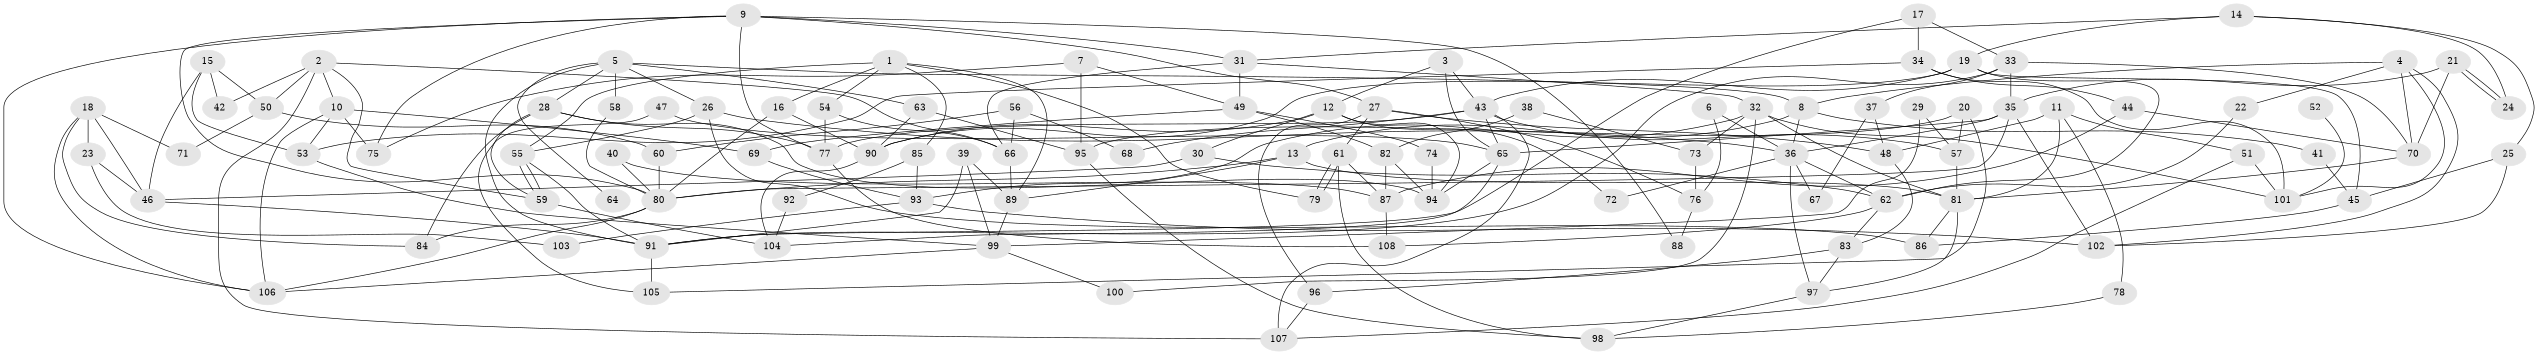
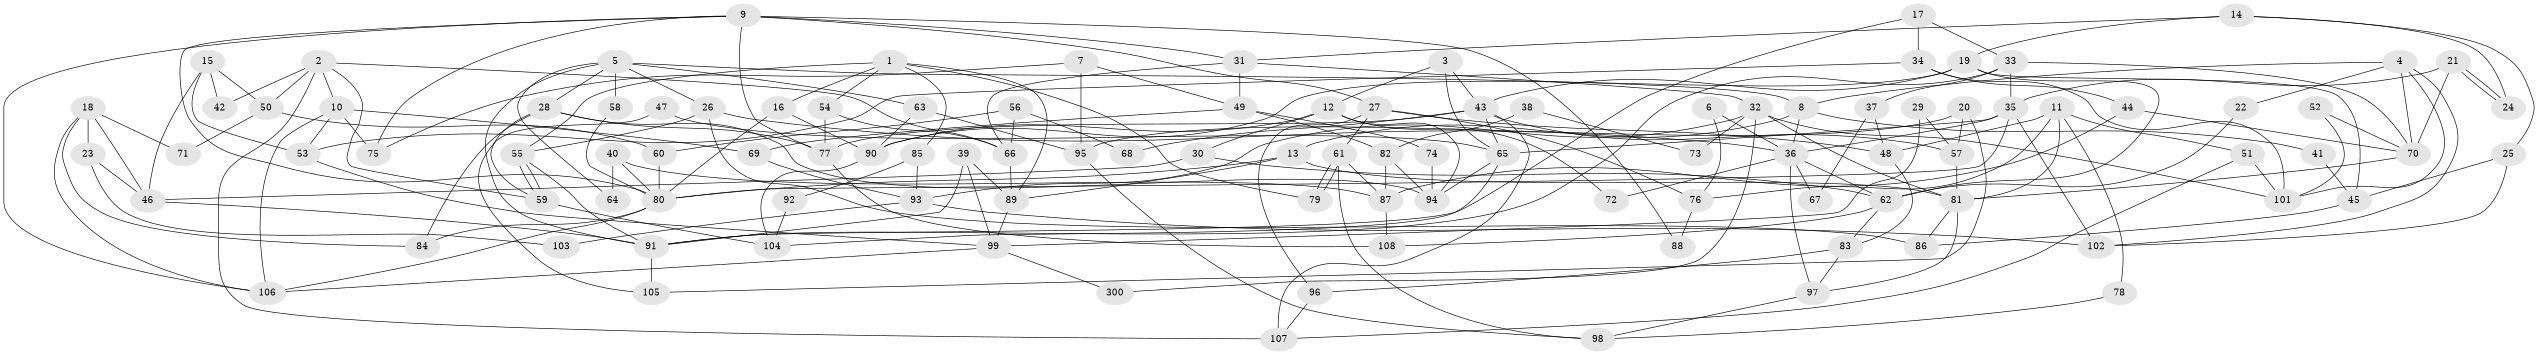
  graph {
    node [color=gray90 style=filled]
    1
    16
    54
    55
    79
    85
    89
    80
    90
    66
    77
    59
    91
    93
    92
    99
    2
    10
    42
    50
    107
    75
    106
    53
    69
    71
    60
    104
    3
    12
    43
    65
    30
    72
    94
    57
    68
    4
    8
    22
    70
    101
    102
    36
    13
    41
    62
    81
    5
    26
    28
    58
    63
    64
    86
    84
    95
    105
    6
    76
    67
    97
    88
    7
    49
    82
    74
    98
    45
    9
    27
    31
    48
    61
    96
    32
    108
    11
    51
    78
    83
    46
    14
    19
    24
    25
    15
    17
    33
    34
    35
    37
    44
    18
    23
    103
    20
    21
    87
    29
-   100
+   100 [label=300]
    73
    38
    39
    40
    47
    52
    56
    1 -- 16
    1 -- 54
    1 -- 55
    1 -- 79
    1 -- 85
    1 -- 89
    16 -- 80
    16 -- 90
    54 -- 66
    54 -- 77
    55 -- 59
    55 -- 59
    55 -- 91
    85 -- 93
    85 -- 92
    89 -- 99
    80 -- 106
    80 -- 84
    90 -- 104
    66 -- 89
    77 -- 108
    59 -- 104
    91 -- 105
    93 -- 102
    93 -- 103
    92 -- 104
    99 -- 106
    99 -- 100
    2 -- 66
    2 -- 59
    2 -- 10
    2 -- 42
    2 -- 50
    2 -- 107
    10 -- 75
    10 -- 106
    10 -- 53
    10 -- 69
    50 -- 71
    50 -- 60
    53 -- 99
    69 -- 93
    60 -- 80
    3 -- 12
    3 -- 43
    3 -- 65
    12 -- 90
    12 -- 30
    12 -- 72
    12 -- 94
    43 -- 77
    43 -- 107
    43 -- 65
    43 -- 57
    43 -- 68
    65 -- 104
    65 -- 94
    30 -- 62
    30 -- 46
    57 -- 81
    4 -- 8
    4 -- 22
    4 -- 70
    4 -- 101
    4 -- 102
    8 -- 36
    8 -- 13
    8 -- 41
    22 -- 62
    70 -- 81
    36 -- 72
    36 -- 62
    36 -- 67
    36 -- 97
    13 -- 89
    13 -- 80
    13 -- 81
    41 -- 45
    62 -- 108
    62 -- 83
    81 -- 86
    81 -- 97
    5 -- 91
    5 -- 8
    5 -- 26
    5 -- 28
    5 -- 58
    5 -- 63
    5 -- 64
    26 -- 55
    26 -- 36
    26 -- 86
    28 -- 77
    28 -- 59
    28 -- 94
    28 -- 84
    58 -- 80
    63 -- 90
    63 -- 95
    95 -- 98
    6 -- 36
    6 -- 76
    76 -- 88
    97 -- 98
    7 -- 75
    7 -- 95
    7 -- 49
    49 -- 69
    49 -- 82
    49 -- 74
    82 -- 94
    82 -- 87
    74 -- 94
    45 -- 86
    9 -- 80
    9 -- 77
    9 -- 75
    9 -- 106
    9 -- 88
    9 -- 27
    9 -- 31
    27 -- 76
    27 -- 48
    27 -- 61
    27 -- 96
    31 -- 66
    31 -- 49
    31 -- 32
    48 -- 83
    61 -- 79
    61 -- 79
    61 -- 98
    61 -- 87
    96 -- 107
    32 -- 93
    32 -- 101
    32 -- 81
    32 -- 100
    32 -- 73
    11 -- 81
    11 -- 48
    11 -- 51
    11 -- 78
    51 -- 107
    51 -- 101
    78 -- 98
    83 -- 97
    83 -- 96
    46 -- 91
    14 -- 31
    14 -- 19
    14 -- 24
    14 -- 25
    19 -- 90
    19 -- 43
    19 -- 62
    19 -- 45
    25 -- 102
    25 -- 45
    15 -- 42
    15 -- 50
    15 -- 53
    15 -- 46
    17 -- 91
    17 -- 33
    17 -- 34
    33 -- 91
    33 -- 70
    33 -- 35
    33 -- 37
    34 -- 53
    34 -- 101
    34 -- 44
    35 -- 80
    35 -- 65
    35 -- 102
    35 -- 36
    37 -- 67
    37 -- 48
    44 -- 70
    44 -- 87
    18 -- 106
    18 -- 71
    18 -- 84
    18 -- 46
    18 -- 23
    23 -- 46
    23 -- 103
    20 -- 57
    20 -- 95
    20 -- 105
    21 -- 70
    21 -- 24
    21 -- 24
    21 -- 35
    87 -- 108
    29 -- 99
    29 -- 57
-   73 -- 76
+   11 -- 76
    38 -- 82
    38 -- 73
    39 -- 89
    39 -- 91
    39 -- 99
    40 -- 80
+   40 -- 64
    40 -- 87
    47 -- 65
    47 -- 105
+   52 -- 70
    52 -- 101
    56 -- 66
    56 -- 60
    56 -- 68
  }
